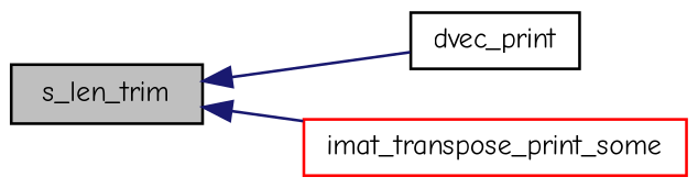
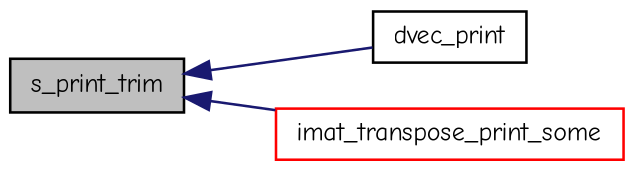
  digraph {
    fontname="Comic Neue"
    rankdir=LR
    node [color=black fontname="Comic Neue" fontsize=10 shape=record]
    edge [color=midnightblue dir=back fontname="Comic Neue" fontsize=10 labelfontname=FreeSans labelfontsize=10 style=solid]
-   n1 [fillcolor=grey75 fontcolor=black height=0.2 label=s_len_trim style=filled width=0.4]
+   n1 [fillcolor=grey75 fontcolor=black height=0.2 label=s_print_trim style=filled width=0.4]
    n2 [height=0.2 label=dvec_print width=0.4]
    n3 [color=red height=0.2 label=imat_transpose_print_some width=0.4]
    n1 -> n2
    n1 -> n3
  }
